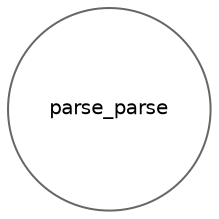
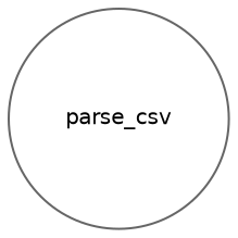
  digraph {
    rankdir=LR
-   n1 [color=gray40 fillcolor=white fontname=Helvetica fontsize=10 height=0.2 label=parse_parse shape=circle style=filled width=0.4]
+   n1 [color=gray40 fillcolor=white fontname=Helvetica fontsize=10 height=0.2 label=parse_csv shape=circle style=filled width=0.4]
  }
